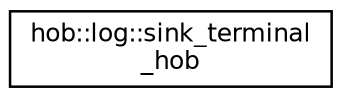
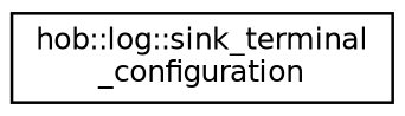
  digraph {
    rankdir=LR
-   n1 [color=black fillcolor=white fontname=Helvetica fontsize=10 height=0.2 label="hob::log::sink_terminal\l_hob" shape=record style=filled width=0.4]
+   n1 [color=black fillcolor=white fontname=Helvetica fontsize=10 height=0.2 label="hob::log::sink_terminal\l_configuration" shape=record style=filled width=0.4]
  }
